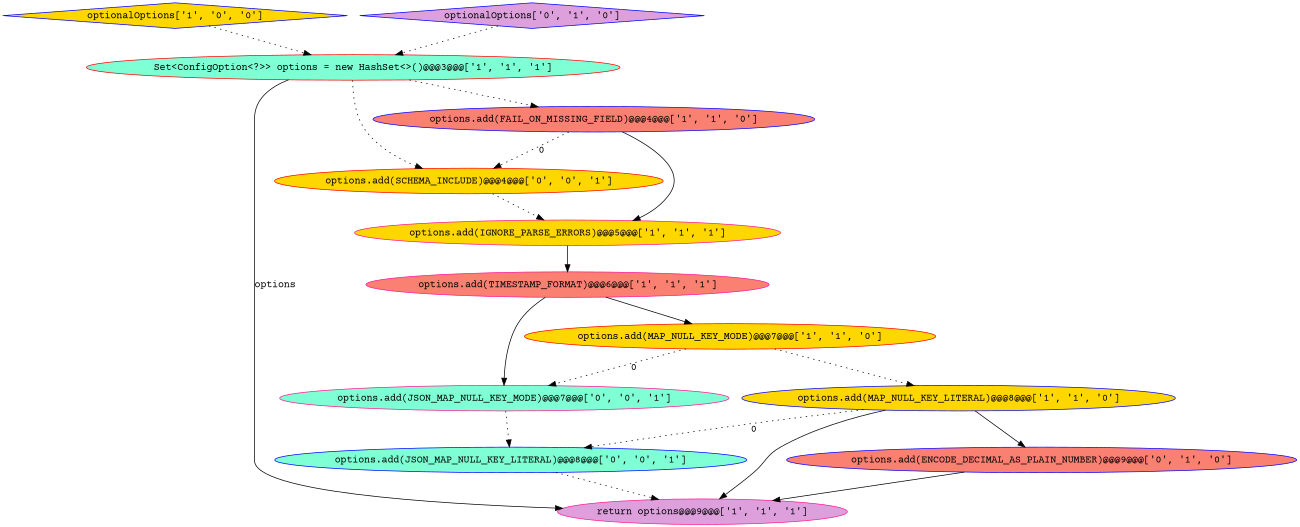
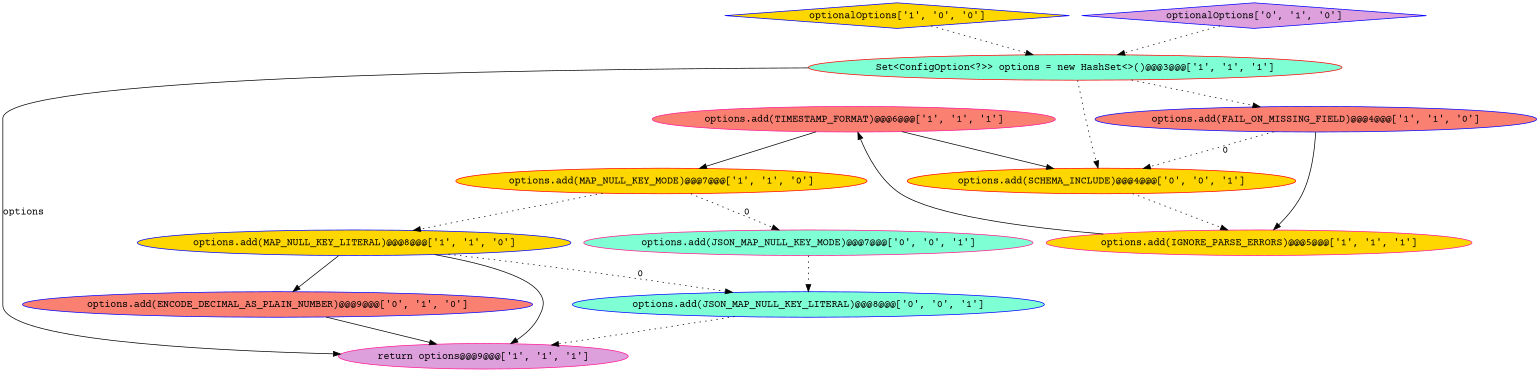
  digraph {
    fontname="Courier Prime"
    node [color=blue fillcolor=gold fontname="Courier Prime" shape=ellipse style=filled]
    edge [fontname="Courier Prime" style=dotted]
    n1 [color=deeppink fillcolor=aquamarine label="options.add(JSON_MAP_NULL_KEY_MODE)@@@7@@@['0', '0', '1']"]
    n2 [fillcolor=aquamarine label="options.add(JSON_MAP_NULL_KEY_LITERAL)@@@8@@@['0', '0', '1']"]
    n3 [color=deeppink fillcolor=plum label="return options@@@9@@@['1', '1', '1']"]
    n4 [fillcolor=salmon label="options.add(ENCODE_DECIMAL_AS_PLAIN_NUMBER)@@@9@@@['0', '1', '0']"]
    n5 [color=deeppink fillcolor=salmon label="options.add(TIMESTAMP_FORMAT)@@@6@@@['1', '1', '1']"]
    n6 [color=red label="options.add(MAP_NULL_KEY_MODE)@@@7@@@['1', '1', '0']"]
    n7 [label="options.add(MAP_NULL_KEY_LITERAL)@@@8@@@['1', '1', '0']"]
    n8 [color=red label="options.add(SCHEMA_INCLUDE)@@@4@@@['0', '0', '1']"]
    n9 [color=deeppink label="options.add(IGNORE_PARSE_ERRORS)@@@5@@@['1', '1', '1']"]
    n10 [color=red fillcolor=aquamarine label="Set<ConfigOption<?>> options = new HashSet<>()@@@3@@@['1', '1', '1']"]
    n11 [fillcolor=salmon label="options.add(FAIL_ON_MISSING_FIELD)@@@4@@@['1', '1', '0']"]
    n12 [label="optionalOptions['1', '0', '0']" shape=diamond]
    n13 [fillcolor=plum label="optionalOptions['0', '1', '0']" shape=diamond]
    n1 -> n2
    n2 -> n3
    n4 -> n3 [style=solid]
-   n5 -> n1 [style=solid]
+   n5 -> n8 [style=solid]
    n5 -> n6 [style=solid]
    n6 -> n1 [label=0]
    n6 -> n7
    n7 -> n2 [label=0]
    n7 -> n3 [style=solid]
    n7 -> n4 [style=solid]
    n8 -> n9
    n9 -> n5 [style=solid]
    n10 -> n3 [label=options style=solid]
    n10 -> n8
    n10 -> n11
    n11 -> n8 [label=0]
    n11 -> n9 [style=solid]
    n12 -> n10
    n13 -> n10
  }
